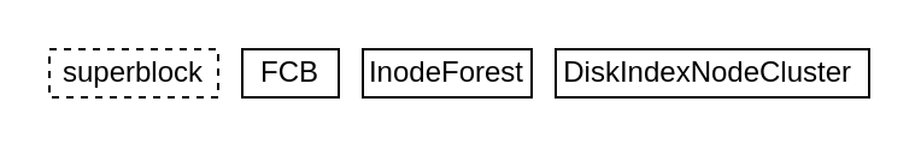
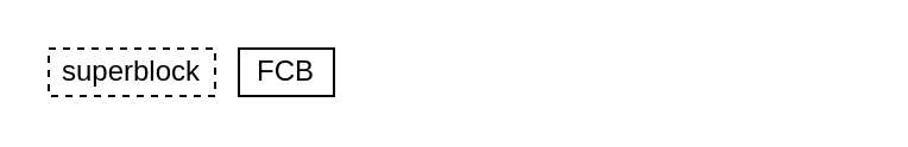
  <mxCell id="0" />
  <mxCell id="1" parent="0" />
  <mxCell id="2" value="superblock" style="rounded=0;whiteSpace=wrap;html=1;dashed=1;" vertex="1" parent="1"><mxGeometry x="20" y="20" width="70" height="20" as="geometry" /></mxCell>
  <mxCell id="3" value="FCB" style="rounded=0;whiteSpace=wrap;html=1;" vertex="1" parent="1"><mxGeometry x="100" y="20" width="40" height="20" as="geometry" /></mxCell>
- <mxCell id="4" value="DiskIndexNodeCluster&amp;nbsp;" style="rounded=0;whiteSpace=wrap;html=1;" vertex="1" parent="1"><mxGeometry x="230" y="20" width="130" height="20" as="geometry" /></mxCell>
- <mxCell id="5" value="InodeForest" style="rounded=0;whiteSpace=wrap;html=1;" vertex="1" parent="1"><mxGeometry x="150" y="20" width="70" height="20" as="geometry" /></mxCell>
